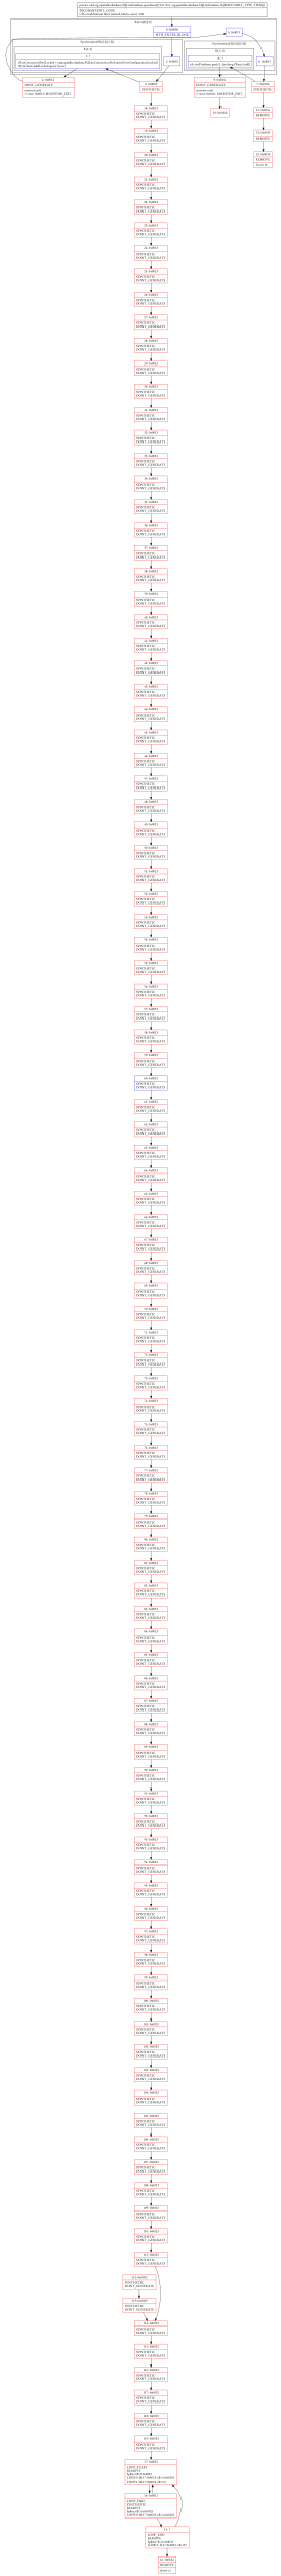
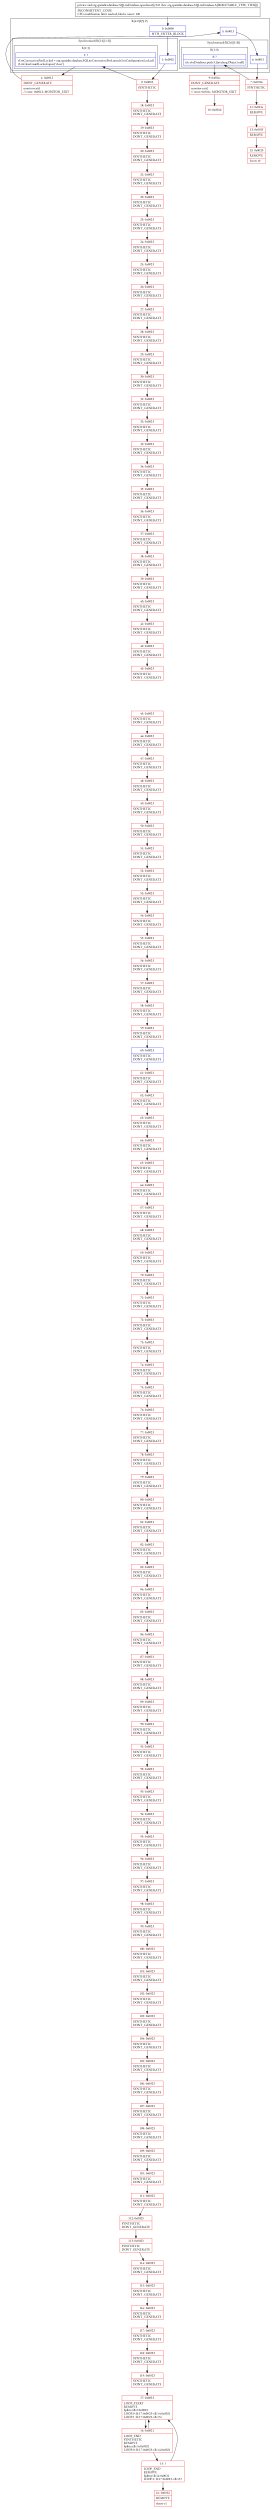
  digraph {
    fontname="EB Garamond"
    node [color=red fontname="EB Garamond" shape=record]
    edge [fontname="EB Garamond"]
    n1 [color=blue label="{3\:\ ?|r3.mConnectionPoolLocked = org.spatialite.database.SQLiteConnectionPool.open(r3.mConfigurationLocked)\lr3.mCloseGuardLocked.open(\"close\")\l}"]
    n2 [color=blue label="{1\:\ 0x0002}"]
    n3 [color=blue label="{8\:\ ?|sActiveDatabases.put(r3, (java.lang.Object) null)\l}"]
    n4 [color=blue label="{6\:\ 0x0015}"]
    n5 [color=blue label="{0\:\ 0x0000|MTH_ENTER_BLOCK\l}"]
    n6 [color=blue label="{5\:\ 0x0013}"]
    n7 [label="{4\:\ 0x0012|DONT_GENERATE\l|monitor\-exit(\l\/\/ error: 0x0012: MONITOR_EXIT  \l}"]
    n8 [label="{2\:\ 0x0003|SYNTHETIC\l}"]
    n9 [label="{9\:\ 0x001c|DONT_GENERATE\l|monitor\-exit(\l\/\/ error: 0x001c: MONITOR_EXIT  \l}"]
    n10 [label="{7\:\ 0x0016|SYNTHETIC\l}"]
    n11 [label="{18\:\ 0x0023|SYNTHETIC\lDONT_GENERATE\l}"]
    n12 [label="{11\:\ 0x001e|REMOVE\l}"]
    n13 [label="{10\:\ 0x001d}"]
    n14 [label="{19\:\ 0x0023|SYNTHETIC\lDONT_GENERATE\l}"]
    n15 [label="{12\:\ 0x001f|REMOVE\l}"]
    n16 [label="{13\:\ 0x0020|REMOVE\l|throw r0\l}"]
    n17 [label="{14\:\ 0x0021|LOOP_END\lSYNTHETIC\lREMOVE\lSplitter:B:14:0x0021\lLOOP:0: B:17:0x0023\-\>B:14:0x0021\l}"]
    n18 [label="{15\:\ ?|LOOP_END\lREMOVE\lSplitter:B:14:0x0021\lLOOP:1: B:17:0x0023\-\>B:15:?\l}"]
    n19 [label="{17\:\ 0x0023|LOOP_START\lREMOVE\lSplitter:B:2:0x0003\lLOOP:0: B:17:0x0023\-\>B:14:0x0021\lLOOP:1: B:17:0x0023\-\>B:15:?\l}"]
    n20 [label="{16\:\ 0x0022|REMOVE\l|throw r1\l}"]
    n21 [label="{20\:\ 0x0023|SYNTHETIC\lDONT_GENERATE\l}"]
    n22 [label="{21\:\ 0x0023|SYNTHETIC\lDONT_GENERATE\l}"]
    n23 [label="{22\:\ 0x0023|SYNTHETIC\lDONT_GENERATE\l}"]
    n24 [label="{23\:\ 0x0023|SYNTHETIC\lDONT_GENERATE\l}"]
    n25 [label="{24\:\ 0x0023|SYNTHETIC\lDONT_GENERATE\l}"]
    n26 [label="{25\:\ 0x0023|SYNTHETIC\lDONT_GENERATE\l}"]
    n27 [label="{26\:\ 0x0023|SYNTHETIC\lDONT_GENERATE\l}"]
    n28 [label="{27\:\ 0x0023|SYNTHETIC\lDONT_GENERATE\l}"]
    n29 [label="{28\:\ 0x0023|SYNTHETIC\lDONT_GENERATE\l}"]
    n30 [label="{29\:\ 0x0023|SYNTHETIC\lDONT_GENERATE\l}"]
    n31 [label="{30\:\ 0x0023|SYNTHETIC\lDONT_GENERATE\l}"]
    n32 [label="{31\:\ 0x0023|SYNTHETIC\lDONT_GENERATE\l}"]
    n33 [label="{32\:\ 0x0023|SYNTHETIC\lDONT_GENERATE\l}"]
    n34 [label="{33\:\ 0x0023|SYNTHETIC\lDONT_GENERATE\l}"]
    n35 [label="{34\:\ 0x0023|SYNTHETIC\lDONT_GENERATE\l}"]
    n36 [label="{35\:\ 0x0023|SYNTHETIC\lDONT_GENERATE\l}"]
    n37 [label="{36\:\ 0x0023|SYNTHETIC\lDONT_GENERATE\l}"]
    n38 [label="{37\:\ 0x0023|SYNTHETIC\lDONT_GENERATE\l}"]
    n39 [label="{38\:\ 0x0023|SYNTHETIC\lDONT_GENERATE\l}"]
    n40 [label="{39\:\ 0x0023|SYNTHETIC\lDONT_GENERATE\l}"]
    n41 [label="{40\:\ 0x0023|SYNTHETIC\lDONT_GENERATE\l}"]
    n42 [label="{41\:\ 0x0023|SYNTHETIC\lDONT_GENERATE\l}"]
    n43 [label="{42\:\ 0x0023|SYNTHETIC\lDONT_GENERATE\l}"]
    n44 [label="{43\:\ 0x0023|SYNTHETIC\lDONT_GENERATE\l}"]
-   n45 [label="{44\:\ 0x0023|SYNTHETIC\lDONT_GENERATE\l}"]
    n46 [label="{45\:\ 0x0023|SYNTHETIC\lDONT_GENERATE\l}"]
    n47 [label="{46\:\ 0x0023|SYNTHETIC\lDONT_GENERATE\l}"]
    n48 [label="{47\:\ 0x0023|SYNTHETIC\lDONT_GENERATE\l}"]
    n49 [label="{48\:\ 0x0023|SYNTHETIC\lDONT_GENERATE\l}"]
    n50 [label="{49\:\ 0x0023|SYNTHETIC\lDONT_GENERATE\l}"]
    n51 [label="{50\:\ 0x0023|SYNTHETIC\lDONT_GENERATE\l}"]
    n52 [label="{51\:\ 0x0023|SYNTHETIC\lDONT_GENERATE\l}"]
    n53 [label="{52\:\ 0x0023|SYNTHETIC\lDONT_GENERATE\l}"]
    n54 [label="{53\:\ 0x0023|SYNTHETIC\lDONT_GENERATE\l}"]
    n55 [label="{54\:\ 0x0023|SYNTHETIC\lDONT_GENERATE\l}"]
    n56 [label="{55\:\ 0x0023|SYNTHETIC\lDONT_GENERATE\l}"]
    n57 [label="{56\:\ 0x0023|SYNTHETIC\lDONT_GENERATE\l}"]
    n58 [label="{57\:\ 0x0023|SYNTHETIC\lDONT_GENERATE\l}"]
    n59 [label="{58\:\ 0x0023|SYNTHETIC\lDONT_GENERATE\l}"]
    n60 [label="{59\:\ 0x0023|SYNTHETIC\lDONT_GENERATE\l}"]
    n61 [color=blue label="{60\:\ 0x0023|SYNTHETIC\lDONT_GENERATE\l}"]
    n62 [label="{61\:\ 0x0023|SYNTHETIC\lDONT_GENERATE\l}"]
    n63 [label="{62\:\ 0x0023|SYNTHETIC\lDONT_GENERATE\l}"]
    n64 [label="{63\:\ 0x0023|SYNTHETIC\lDONT_GENERATE\l}"]
    n65 [label="{64\:\ 0x0023|SYNTHETIC\lDONT_GENERATE\l}"]
    n66 [label="{65\:\ 0x0023|SYNTHETIC\lDONT_GENERATE\l}"]
    n67 [label="{66\:\ 0x0023|SYNTHETIC\lDONT_GENERATE\l}"]
    n68 [label="{67\:\ 0x0023|SYNTHETIC\lDONT_GENERATE\l}"]
    n69 [label="{68\:\ 0x0023|SYNTHETIC\lDONT_GENERATE\l}"]
    n70 [label="{69\:\ 0x0023|SYNTHETIC\lDONT_GENERATE\l}"]
    n71 [label="{70\:\ 0x0023|SYNTHETIC\lDONT_GENERATE\l}"]
    n72 [label="{71\:\ 0x0023|SYNTHETIC\lDONT_GENERATE\l}"]
    n73 [label="{72\:\ 0x0023|SYNTHETIC\lDONT_GENERATE\l}"]
    n74 [label="{73\:\ 0x0023|SYNTHETIC\lDONT_GENERATE\l}"]
    n75 [label="{74\:\ 0x0023|SYNTHETIC\lDONT_GENERATE\l}"]
    n76 [label="{75\:\ 0x0023|SYNTHETIC\lDONT_GENERATE\l}"]
    n77 [label="{76\:\ 0x0023|SYNTHETIC\lDONT_GENERATE\l}"]
    n78 [label="{77\:\ 0x0023|SYNTHETIC\lDONT_GENERATE\l}"]
    n79 [label="{78\:\ 0x0023|SYNTHETIC\lDONT_GENERATE\l}"]
    n80 [label="{79\:\ 0x0023|SYNTHETIC\lDONT_GENERATE\l}"]
    n81 [label="{80\:\ 0x0023|SYNTHETIC\lDONT_GENERATE\l}"]
    n82 [label="{81\:\ 0x0023|SYNTHETIC\lDONT_GENERATE\l}"]
    n83 [label="{82\:\ 0x0023|SYNTHETIC\lDONT_GENERATE\l}"]
    n84 [label="{83\:\ 0x0023|SYNTHETIC\lDONT_GENERATE\l}"]
    n85 [label="{84\:\ 0x0023|SYNTHETIC\lDONT_GENERATE\l}"]
    n86 [label="{85\:\ 0x0023|SYNTHETIC\lDONT_GENERATE\l}"]
    n87 [label="{86\:\ 0x0023|SYNTHETIC\lDONT_GENERATE\l}"]
    n88 [label="{87\:\ 0x0023|SYNTHETIC\lDONT_GENERATE\l}"]
    n89 [label="{88\:\ 0x0023|SYNTHETIC\lDONT_GENERATE\l}"]
    n90 [label="{89\:\ 0x0023|SYNTHETIC\lDONT_GENERATE\l}"]
    n91 [label="{90\:\ 0x0023|SYNTHETIC\lDONT_GENERATE\l}"]
    n92 [label="{91\:\ 0x0023|SYNTHETIC\lDONT_GENERATE\l}"]
    n93 [label="{92\:\ 0x0023|SYNTHETIC\lDONT_GENERATE\l}"]
    n94 [label="{93\:\ 0x0023|SYNTHETIC\lDONT_GENERATE\l}"]
    n95 [label="{94\:\ 0x0023|SYNTHETIC\lDONT_GENERATE\l}"]
    n96 [label="{95\:\ 0x0023|SYNTHETIC\lDONT_GENERATE\l}"]
    n97 [label="{96\:\ 0x0023|SYNTHETIC\lDONT_GENERATE\l}"]
    n98 [label="{97\:\ 0x0023|SYNTHETIC\lDONT_GENERATE\l}"]
    n99 [label="{98\:\ 0x0023|SYNTHETIC\lDONT_GENERATE\l}"]
    n100 [label="{99\:\ 0x0023|SYNTHETIC\lDONT_GENERATE\l}"]
    n101 [label="{100\:\ 0x0023|SYNTHETIC\lDONT_GENERATE\l}"]
    n102 [label="{101\:\ 0x0023|SYNTHETIC\lDONT_GENERATE\l}"]
    n103 [label="{102\:\ 0x0023|SYNTHETIC\lDONT_GENERATE\l}"]
    n104 [label="{103\:\ 0x0023|SYNTHETIC\lDONT_GENERATE\l}"]
    n105 [label="{104\:\ 0x0023|SYNTHETIC\lDONT_GENERATE\l}"]
    n106 [label="{105\:\ 0x0023|SYNTHETIC\lDONT_GENERATE\l}"]
    n107 [label="{106\:\ 0x0023|SYNTHETIC\lDONT_GENERATE\l}"]
    n108 [label="{107\:\ 0x0023|SYNTHETIC\lDONT_GENERATE\l}"]
    n109 [label="{108\:\ 0x0023|SYNTHETIC\lDONT_GENERATE\l}"]
    n110 [label="{109\:\ 0x0023|SYNTHETIC\lDONT_GENERATE\l}"]
    n111 [label="{110\:\ 0x0023|SYNTHETIC\lDONT_GENERATE\l}"]
    n112 [label="{111\:\ 0x0023|SYNTHETIC\lDONT_GENERATE\l}"]
    n113 [label="{112\:\ 0x0023|SYNTHETIC\lDONT_GENERATE\l}"]
    n114 [label="{113\:\ 0x0023|SYNTHETIC\lDONT_GENERATE\l}"]
    n115 [label="{114\:\ 0x0023|SYNTHETIC\lDONT_GENERATE\l}"]
    n116 [label="{115\:\ 0x0023|SYNTHETIC\lDONT_GENERATE\l}"]
    n117 [label="{116\:\ 0x0023|SYNTHETIC\lDONT_GENERATE\l}"]
    n118 [label="{117\:\ 0x0023|SYNTHETIC\lDONT_GENERATE\l}"]
    n119 [label="{118\:\ 0x0023|SYNTHETIC\lDONT_GENERATE\l}"]
    n120 [label="{119\:\ 0x0023|SYNTHETIC\lDONT_GENERATE\l}"]
    n121 [label="{private void org.spatialite.database.SQLiteDatabase.openInner((r3v0 'this' org.spatialite.database.SQLiteDatabase A[IMMUTABLE_TYPE, THIS]))  | INCONSISTENT_CODE\lCFG modification limit reached, blocks count: 120\l}" color=""]
    subgraph cluster_1 {
      label="R(4:0|2|5|15)"
      n5
      n6
      subgraph cluster_2 {
        label="Synchronized:R(2:1|(1:3))"
        n2
        subgraph cluster_3 {
          label="R(1:3)"
          n1
        }
      }
      subgraph cluster_4 {
        label="Synchronized:R(2:6|(1:8))"
        n4
        subgraph cluster_5 {
          label="R(1:0)"
          n3
        }
      }
    }
    n1 -> n7
    n2 -> n8
    n3 -> n9
    n4 -> n10
    n5 -> n2
    n6 -> n4
    n7 -> n6
    n8 -> n1
    n8 -> n11
    n9 -> n13
    n10 -> n3
    n10 -> n12
    n11 -> n14
    n12 -> n15
    n14 -> n21
    n15 -> n16
    n17 -> n18
    n17 -> n19
    n18 -> n19
    n18 -> n20
    n19 -> n17
    n21 -> n22
    n22 -> n23
    n23 -> n24
    n24 -> n25
    n25 -> n26
    n26 -> n27
    n27 -> n28
    n28 -> n29
    n29 -> n30
    n30 -> n31
    n31 -> n32
    n32 -> n33
    n33 -> n34
    n34 -> n35
    n35 -> n36
    n36 -> n37
    n37 -> n38
    n38 -> n39
    n39 -> n40
    n40 -> n41
    n41 -> n42
    n42 -> n43
    n43 -> n44
-   n44 -> n45
-   n45 -> n46
    n46 -> n47
    n47 -> n48
    n48 -> n49
    n49 -> n50
    n50 -> n51
    n51 -> n52
    n52 -> n53
    n53 -> n54
    n54 -> n55
    n55 -> n56
    n56 -> n57
    n57 -> n58
    n58 -> n59
    n59 -> n60
    n60 -> n61
    n61 -> n62
    n62 -> n63
    n63 -> n64
    n64 -> n65
    n65 -> n66
    n66 -> n67
    n67 -> n68
    n68 -> n69
    n69 -> n70
    n70 -> n71
    n71 -> n72
    n72 -> n73
    n73 -> n74
    n74 -> n75
    n75 -> n76
    n76 -> n77
    n77 -> n78
    n78 -> n79
    n79 -> n80
    n80 -> n81
    n81 -> n82
    n82 -> n83
    n83 -> n84
    n84 -> n85
    n85 -> n86
    n86 -> n87
    n87 -> n88
    n88 -> n89
    n89 -> n90
    n90 -> n91
    n91 -> n92
    n92 -> n93
    n93 -> n94
    n94 -> n95
    n95 -> n96
    n96 -> n97
    n97 -> n98
    n98 -> n99
    n99 -> n100
    n100 -> n101
    n101 -> n102
    n102 -> n103
    n103 -> n104
    n104 -> n105
+   n105 -> n106
    n106 -> n107
    n107 -> n108
    n108 -> n109
    n109 -> n110
    n110 -> n111
    n111 -> n112
-   n112 -> n115
+   n112 -> n113
    n113 -> n114
    n114 -> n115
    n115 -> n116
    n116 -> n117
    n117 -> n118
    n118 -> n119
    n119 -> n120
    n120 -> n19
    n121 -> n5
  }
